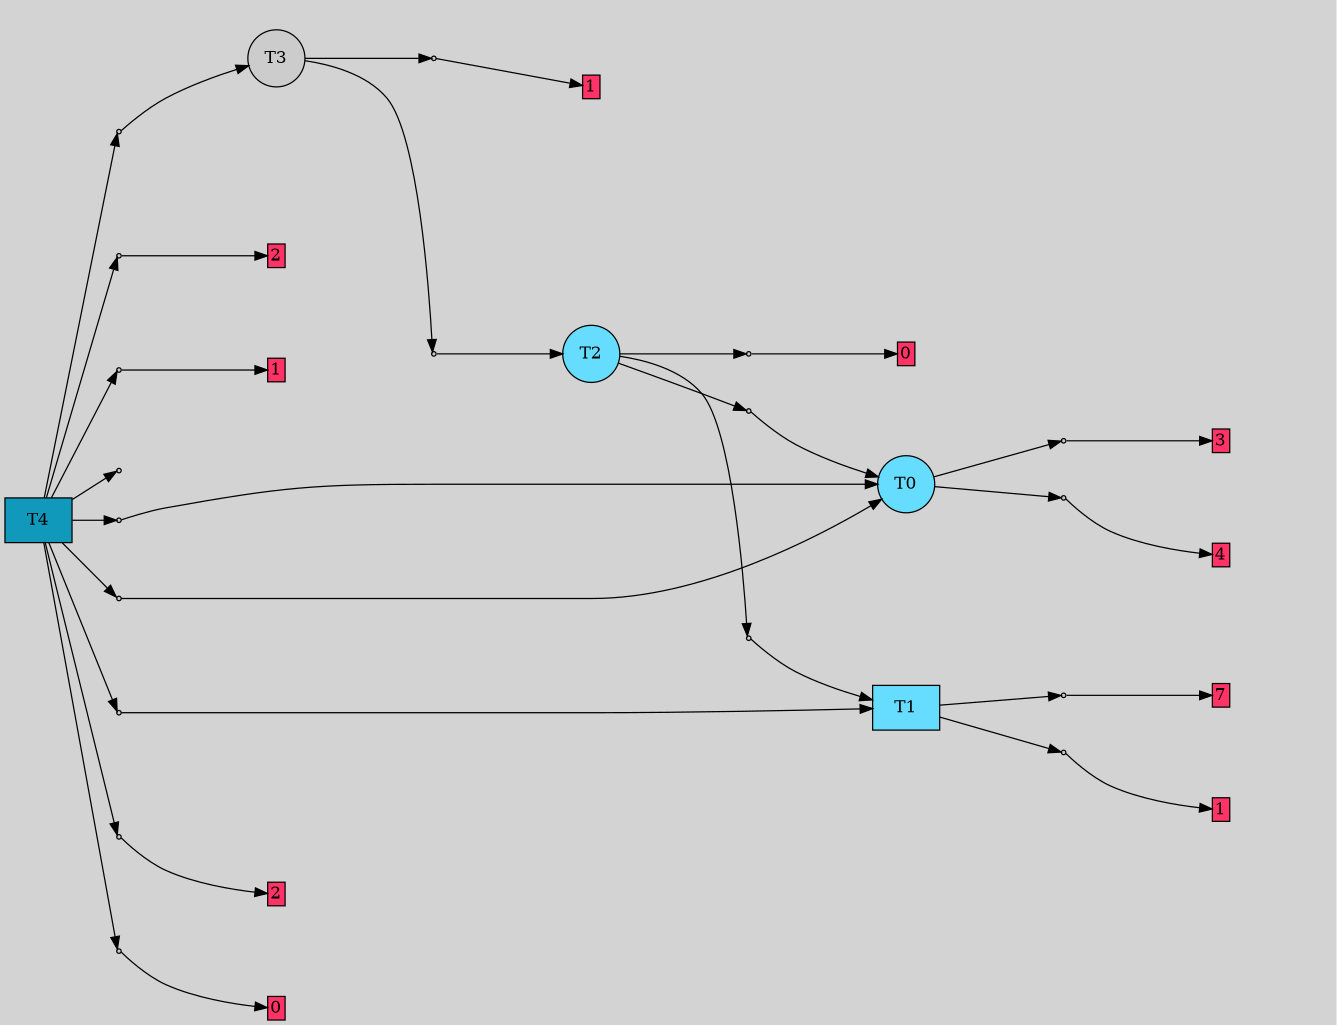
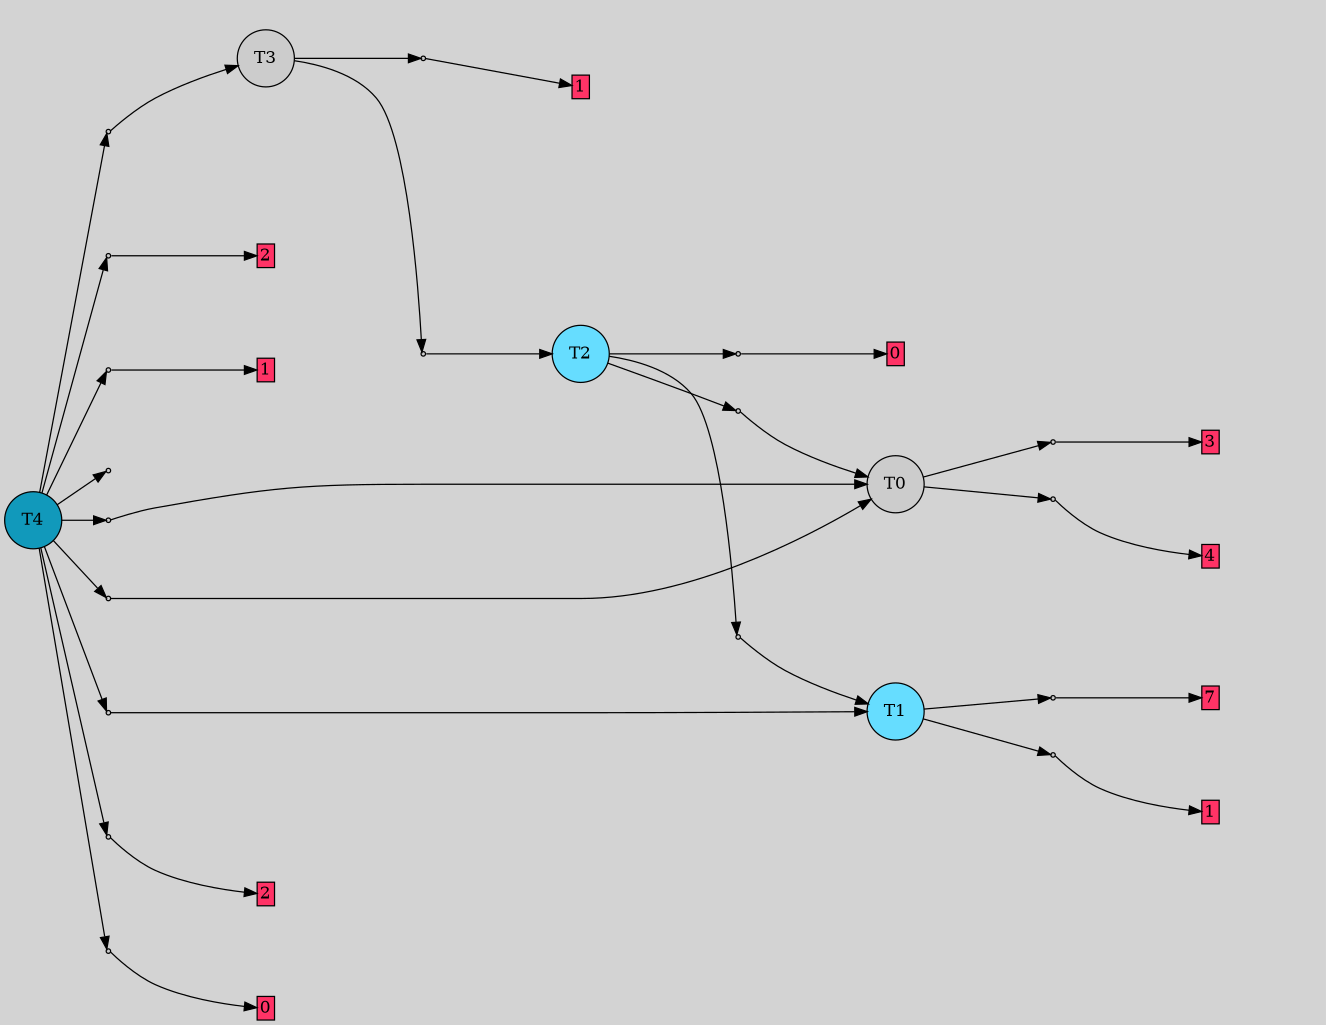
  digraph {
    bgcolor=lightgray
    rankdir=LR
    node [fillcolor="#cccccc" shape=box style=filled]
-   T4 [fillcolor="#1199bb"]
+   T4 [fillcolor="#1199bb" shape=circle]
    P9 [shape=point]
    P10 [shape=point]
    P11 [shape=point]
    P12 [shape=point]
    P13 [shape=point]
    P14 [shape=point]
    P15 [shape=point]
    P16 [shape=point]
    P17 [shape=point]
-   T0 [fillcolor="#66ddff" shape=circle]
+   T0 [shape=circle]
    P0 [shape=point]
    P1 [shape=point]
    I0 [style=invis fillcolor=""]
    n15 [fillcolor="#ff3366" height=0 label=3 margin=0.03 width=0]
    n16 [label="4|0&4|0#4|5#1|6#3|0&#92;n" style=invis fillcolor=""]
    n17 [fillcolor="#ff3366" height=0 label=4 margin=0.03 width=0]
-   T1 [fillcolor="#66ddff"]
+   T1 [fillcolor="#66ddff" shape=circle]
    P2 [shape=point]
    P3 [shape=point]
    n21 [label="1|0&2|5#2|3#2|3#3|1&#92;n" style=invis fillcolor=""]
    n22 [fillcolor="#ff3366" height=0 label=7 margin=0.03 width=0]
    I3 [style=invis fillcolor=""]
    n24 [fillcolor="#ff3366" height=0 label=1 margin=0.03 width=0]
    T2 [fillcolor="#66ddff" shape=circle]
    P4 [shape=point]
    P5 [shape=point]
    P6 [shape=point]
    n29 [label="0|0&0|6#3|3#0|7#3|5&#92;n" style=invis fillcolor=""]
    n30 [fillcolor="#ff3366" height=0 label=0 margin=0.03 width=0]
    n31 [label="2|0&1|5#3|0#2|2#3|6&#92;n" style=invis fillcolor=""]
    n32 [label="4|0&3|7#1|2#4|5#0|5&#92;n" style=invis fillcolor=""]
    T3 [shape=circle]
    P7 [shape=point]
    P8 [shape=point]
    n36 [label="5|0&4|7#0|2#4|1#0|1&#92;n3|0&0|0#2|3#4|0#1|4&#92;n" style=invis fillcolor=""]
    n37 [fillcolor="#ff3366" height=0 label=1 margin=0.03 width=0]
    n38 [label="4|0&1|2#0|7#3|2#4|3&#92;n" style=invis fillcolor=""]
    n39 [label="3|0&4|1#1|7#2|1#2|5&#92;n" style=invis fillcolor=""]
    n40 [label="2|0&4|6#3|5#3|5#4|3&#92;n" style=invis fillcolor=""]
    n41 [fillcolor="#ff3366" height=0 label=2 margin=0.03 width=0]
    n42 [label="2|0&3|4#4|5#0|5#1|6&#92;n" style=invis fillcolor=""]
    n43 [fillcolor="#ff3366" height=0 label=1 margin=0.03 width=0]
    n44 [label="4|0&3|7#2|6#3|5#2|3&#92;n" style=invis fillcolor=""]
    n45 [label="2|0&4|5#3|0#2|2#3|6&#92;n" style=invis fillcolor=""]
    n46 [label="2|0&1|5#3|0#2|2#3|6&#92;n" style=invis fillcolor=""]
    n47 [label="2|0&3|5#3|5#3|4#2|5&#92;n" style=invis fillcolor=""]
    n48 [label="5|0&3|2#0|5#3|3#2|5&#92;n" style=invis fillcolor=""]
    n49 [fillcolor="#ff3366" height=0 label=2 margin=0.03 width=0]
    n50 [label="0|0&0|6#3|3#0|7#3|2&#92;n" style=invis fillcolor=""]
    n51 [fillcolor="#ff3366" height=0 label=0 margin=0.03 width=0]
    subgraph sub_1 {
      rank=same
      T4
    }
    T4 -> P9
    T4 -> P10
    T4 -> P11
    T4 -> P12
    T4 -> P13
    T4 -> P14
    T4 -> P15
    T4 -> P16
    T4 -> P17
    P9 -> T3
    P9 -> n39 [style=invis]
    P10 -> n40 [style=invis]
    P10 -> n41
    P11 -> n42 [style=invis]
    P11 -> n43
    P12 -> n44 [style=invis]
    P13 -> T0
    P13 -> n45 [style=invis]
    P14 -> T0
    P14 -> n46 [style=invis]
    P15 -> T1
    P15 -> n47 [style=invis]
    P16 -> n48 [style=invis]
    P16 -> n49
    P17 -> n50 [style=invis]
    P17 -> n51
    T0 -> P0
    T0 -> P1
    P0 -> I0 [style=invis]
    P0 -> n15
    P1 -> n16 [style=invis]
    P1 -> n17
    T1 -> P2
    T1 -> P3
    P2 -> n21 [style=invis]
    P2 -> n22
    P3 -> I3 [style=invis]
    P3 -> n24
    T2 -> P4
    T2 -> P5
    T2 -> P6
    P4 -> n29 [style=invis]
    P4 -> n30
    P5 -> T0
    P5 -> n31 [style=invis]
    P6 -> T1
    P6 -> n32 [style=invis]
    T3 -> P7
    T3 -> P8
    P7 -> n36 [style=invis]
    P7 -> n37
    P8 -> T2
    P8 -> n38 [style=invis]
  }
